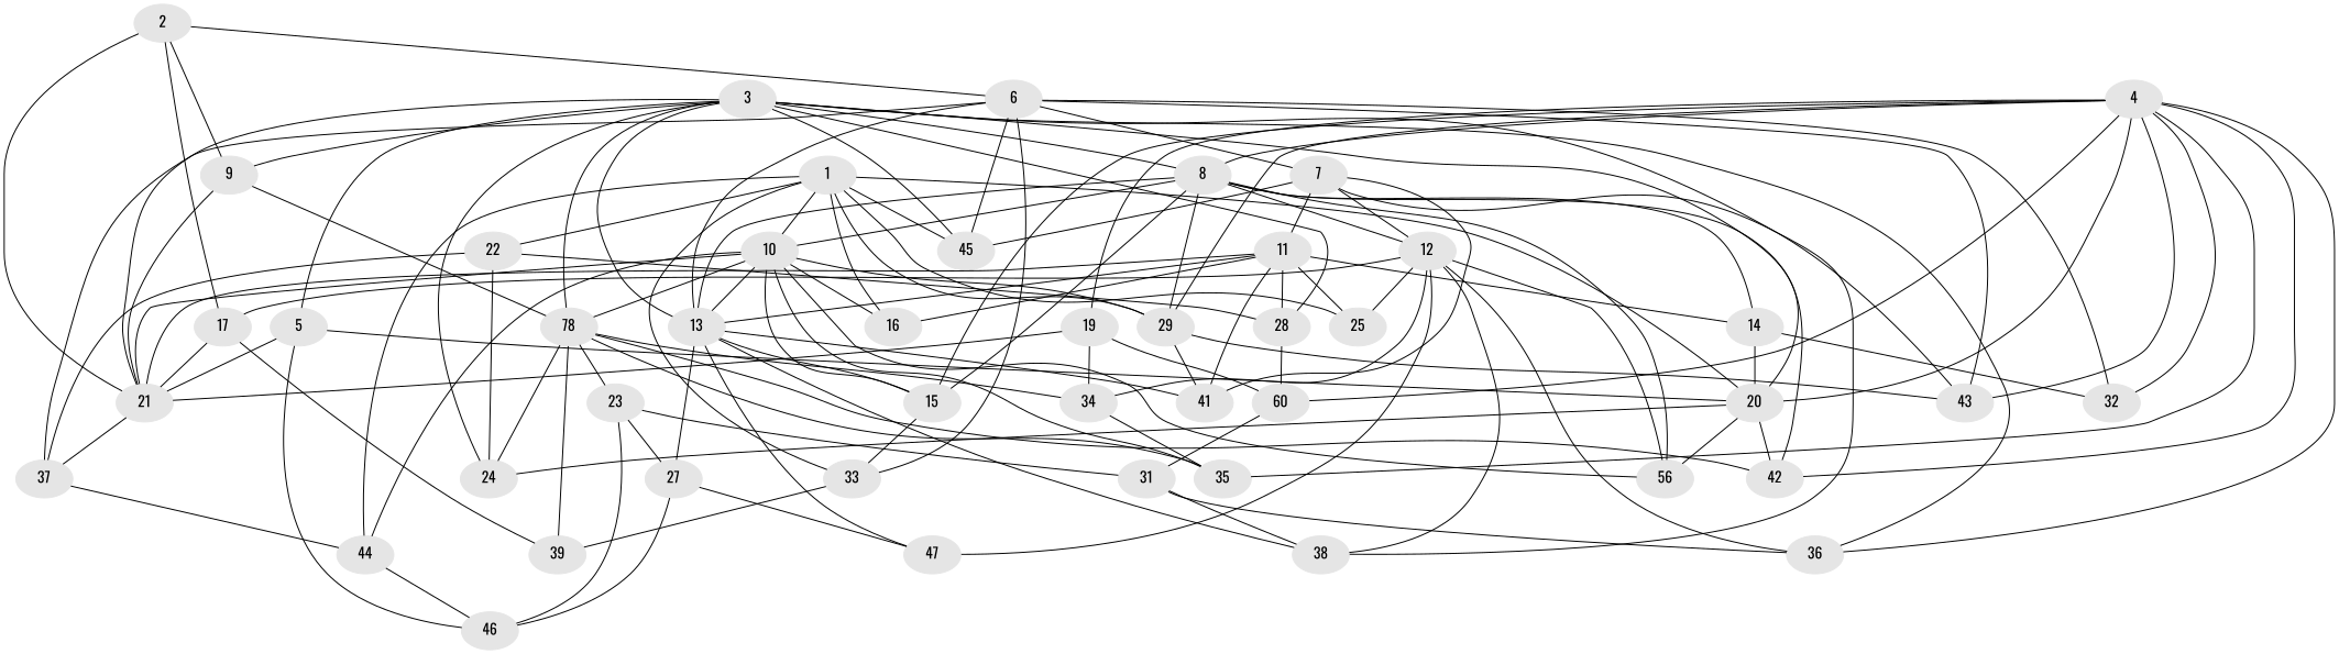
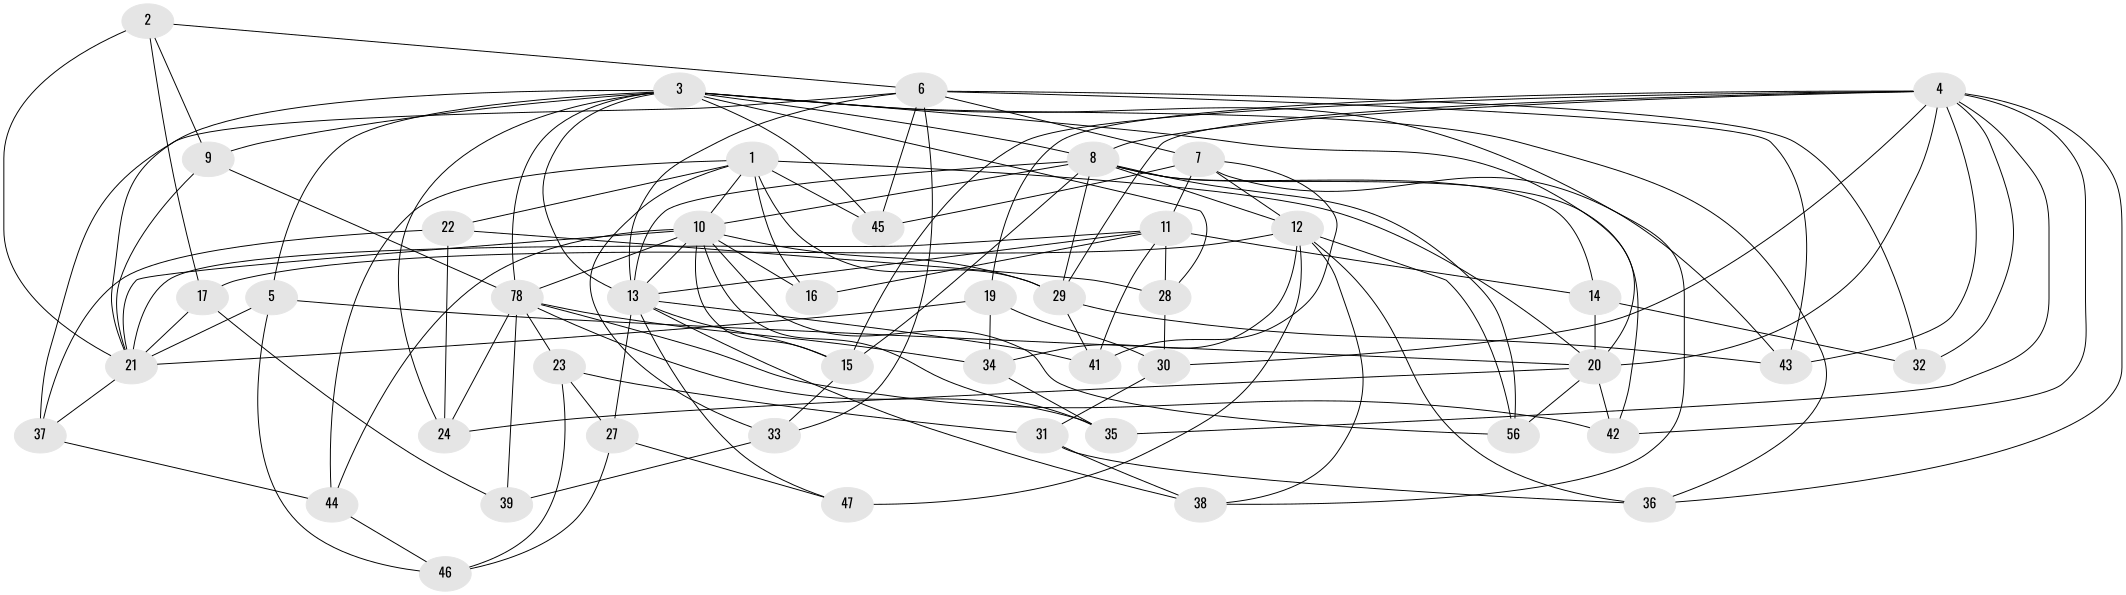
  graph {
    fontname=Oswald
    node [color=gray90 fontname=Oswald style=filled]
    edge [fontname=Oswald weight=1.0]
    1
    10
    16
    20
    22
-   25
    29
    33
    44
    45
    21
    13
    n13 [label=78]
    15
    35
    n16 [label=56]
    24
    42
    28
    37
    43
    41
    39
    46
    2
    6
    9
    17
    32
    7
    3
    5
    8
    36
    12
    14
    38
    47
    27
    34
    23
-   30 [label=60]
+   30
    4
    19
    31
    11
    1 -- 10
    1 -- 16 [weight=2.0]
    1 -- 20
    1 -- 22
-   1 -- 25
    1 -- 29
    1 -- 33
    1 -- 44
    1 -- 45
    10 -- 16
    10 -- 29
    10 -- 44
    10 -- 21
    10 -- 13
    10 -- n13
    10 -- 15 [weight=2.0]
    10 -- 35
    10 -- n16
    20 -- n16
    20 -- 24
    20 -- 42
    22 -- 24
    22 -- 28
    22 -- 37
    29 -- 43
    29 -- 41
    33 -- 39
    44 -- 46
    21 -- 37
    13 -- 15
    13 -- 41
    13 -- 38
    13 -- 47
    13 -- 27
    n13 -- 35
    n13 -- 24
    n13 -- 42
    n13 -- 39 [weight=2.0]
    n13 -- 34
    n13 -- 23
    15 -- 33
    28 -- 30
    37 -- 44
    2 -- 21
    2 -- 6
    2 -- 9
    2 -- 17
    6 -- 33
    6 -- 45
    6 -- 13
    6 -- 37
    6 -- 43
    6 -- 32
    6 -- 7
    9 -- 21
    9 -- n13
    17 -- 21
    17 -- 39
    7 -- 45
    7 -- 41
    7 -- 12
    7 -- 38
    7 -- 11 [weight=3.0]
    3 -- 20
    3 -- 45
    3 -- 21
    3 -- 13
    3 -- n13
    3 -- 24
    3 -- 28
    3 -- 43
    3 -- 9
    3 -- 5
    3 -- 8
    3 -- 36
    5 -- 20
    5 -- 21
    5 -- 46
    8 -- 10
    8 -- 29
    8 -- 13
    8 -- 15
    8 -- n16
    8 -- 42
    8 -- 12
    8 -- 14
-   12 -- 25
    12 -- n16
    12 -- 17
    12 -- 36
    12 -- 38
    12 -- 47 [weight=2.0]
    12 -- 34
    14 -- 20
    14 -- 32
    27 -- 46
    27 -- 47
    34 -- 35
    23 -- 46
    23 -- 27
    23 -- 31
    30 -- 31
    4 -- 20
    4 -- 29
    4 -- 15
    4 -- 35
    4 -- 42
    4 -- 43
    4 -- 32
    4 -- 8
    4 -- 36
    4 -- 30
    4 -- 19
    19 -- 21
    19 -- 34
    19 -- 30
    31 -- 36
    31 -- 38
    11 -- 16
-   11 -- 25 [weight=2.0]
    11 -- 21 [weight=2.0]
    11 -- 13
    11 -- 28
    11 -- 41
    11 -- 14
  }
